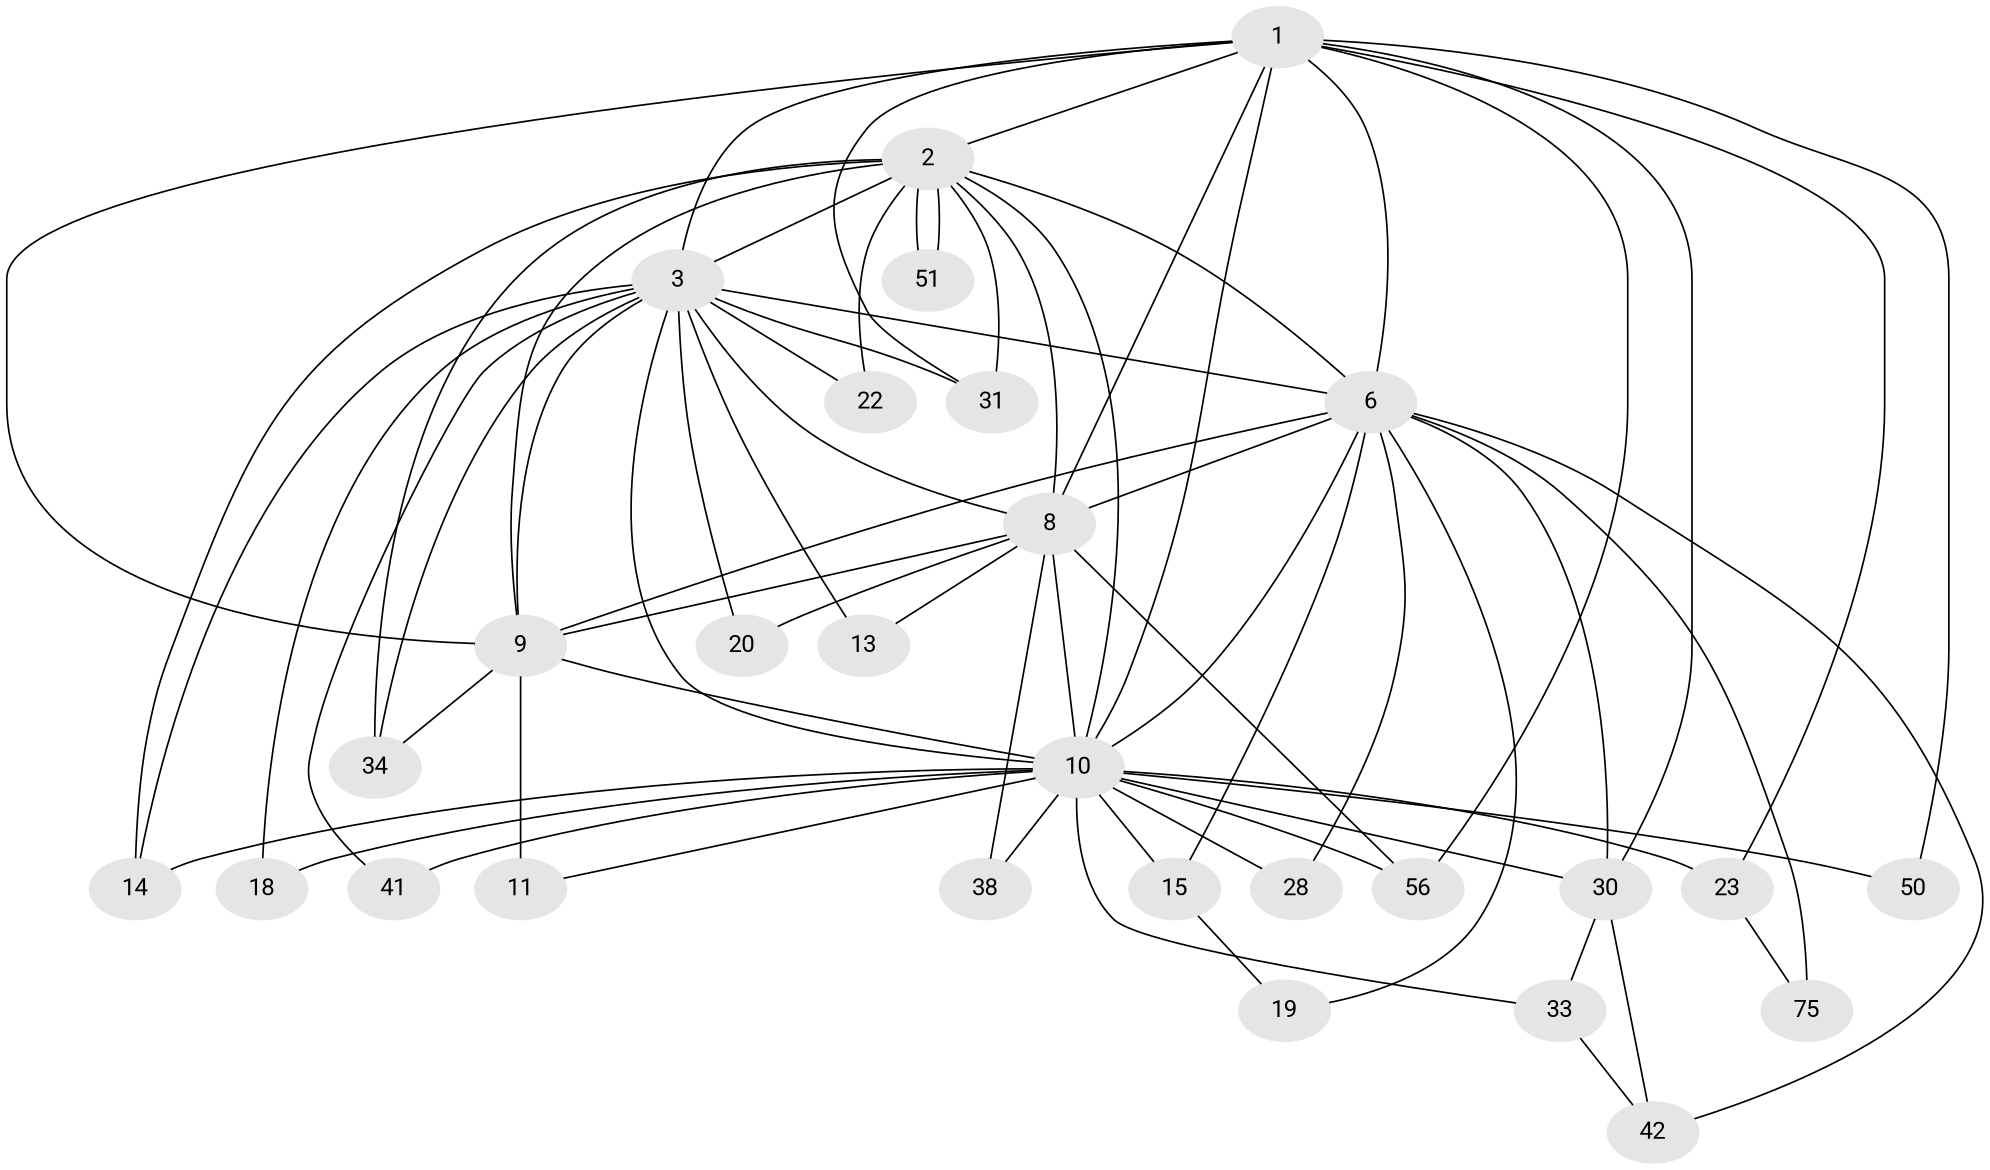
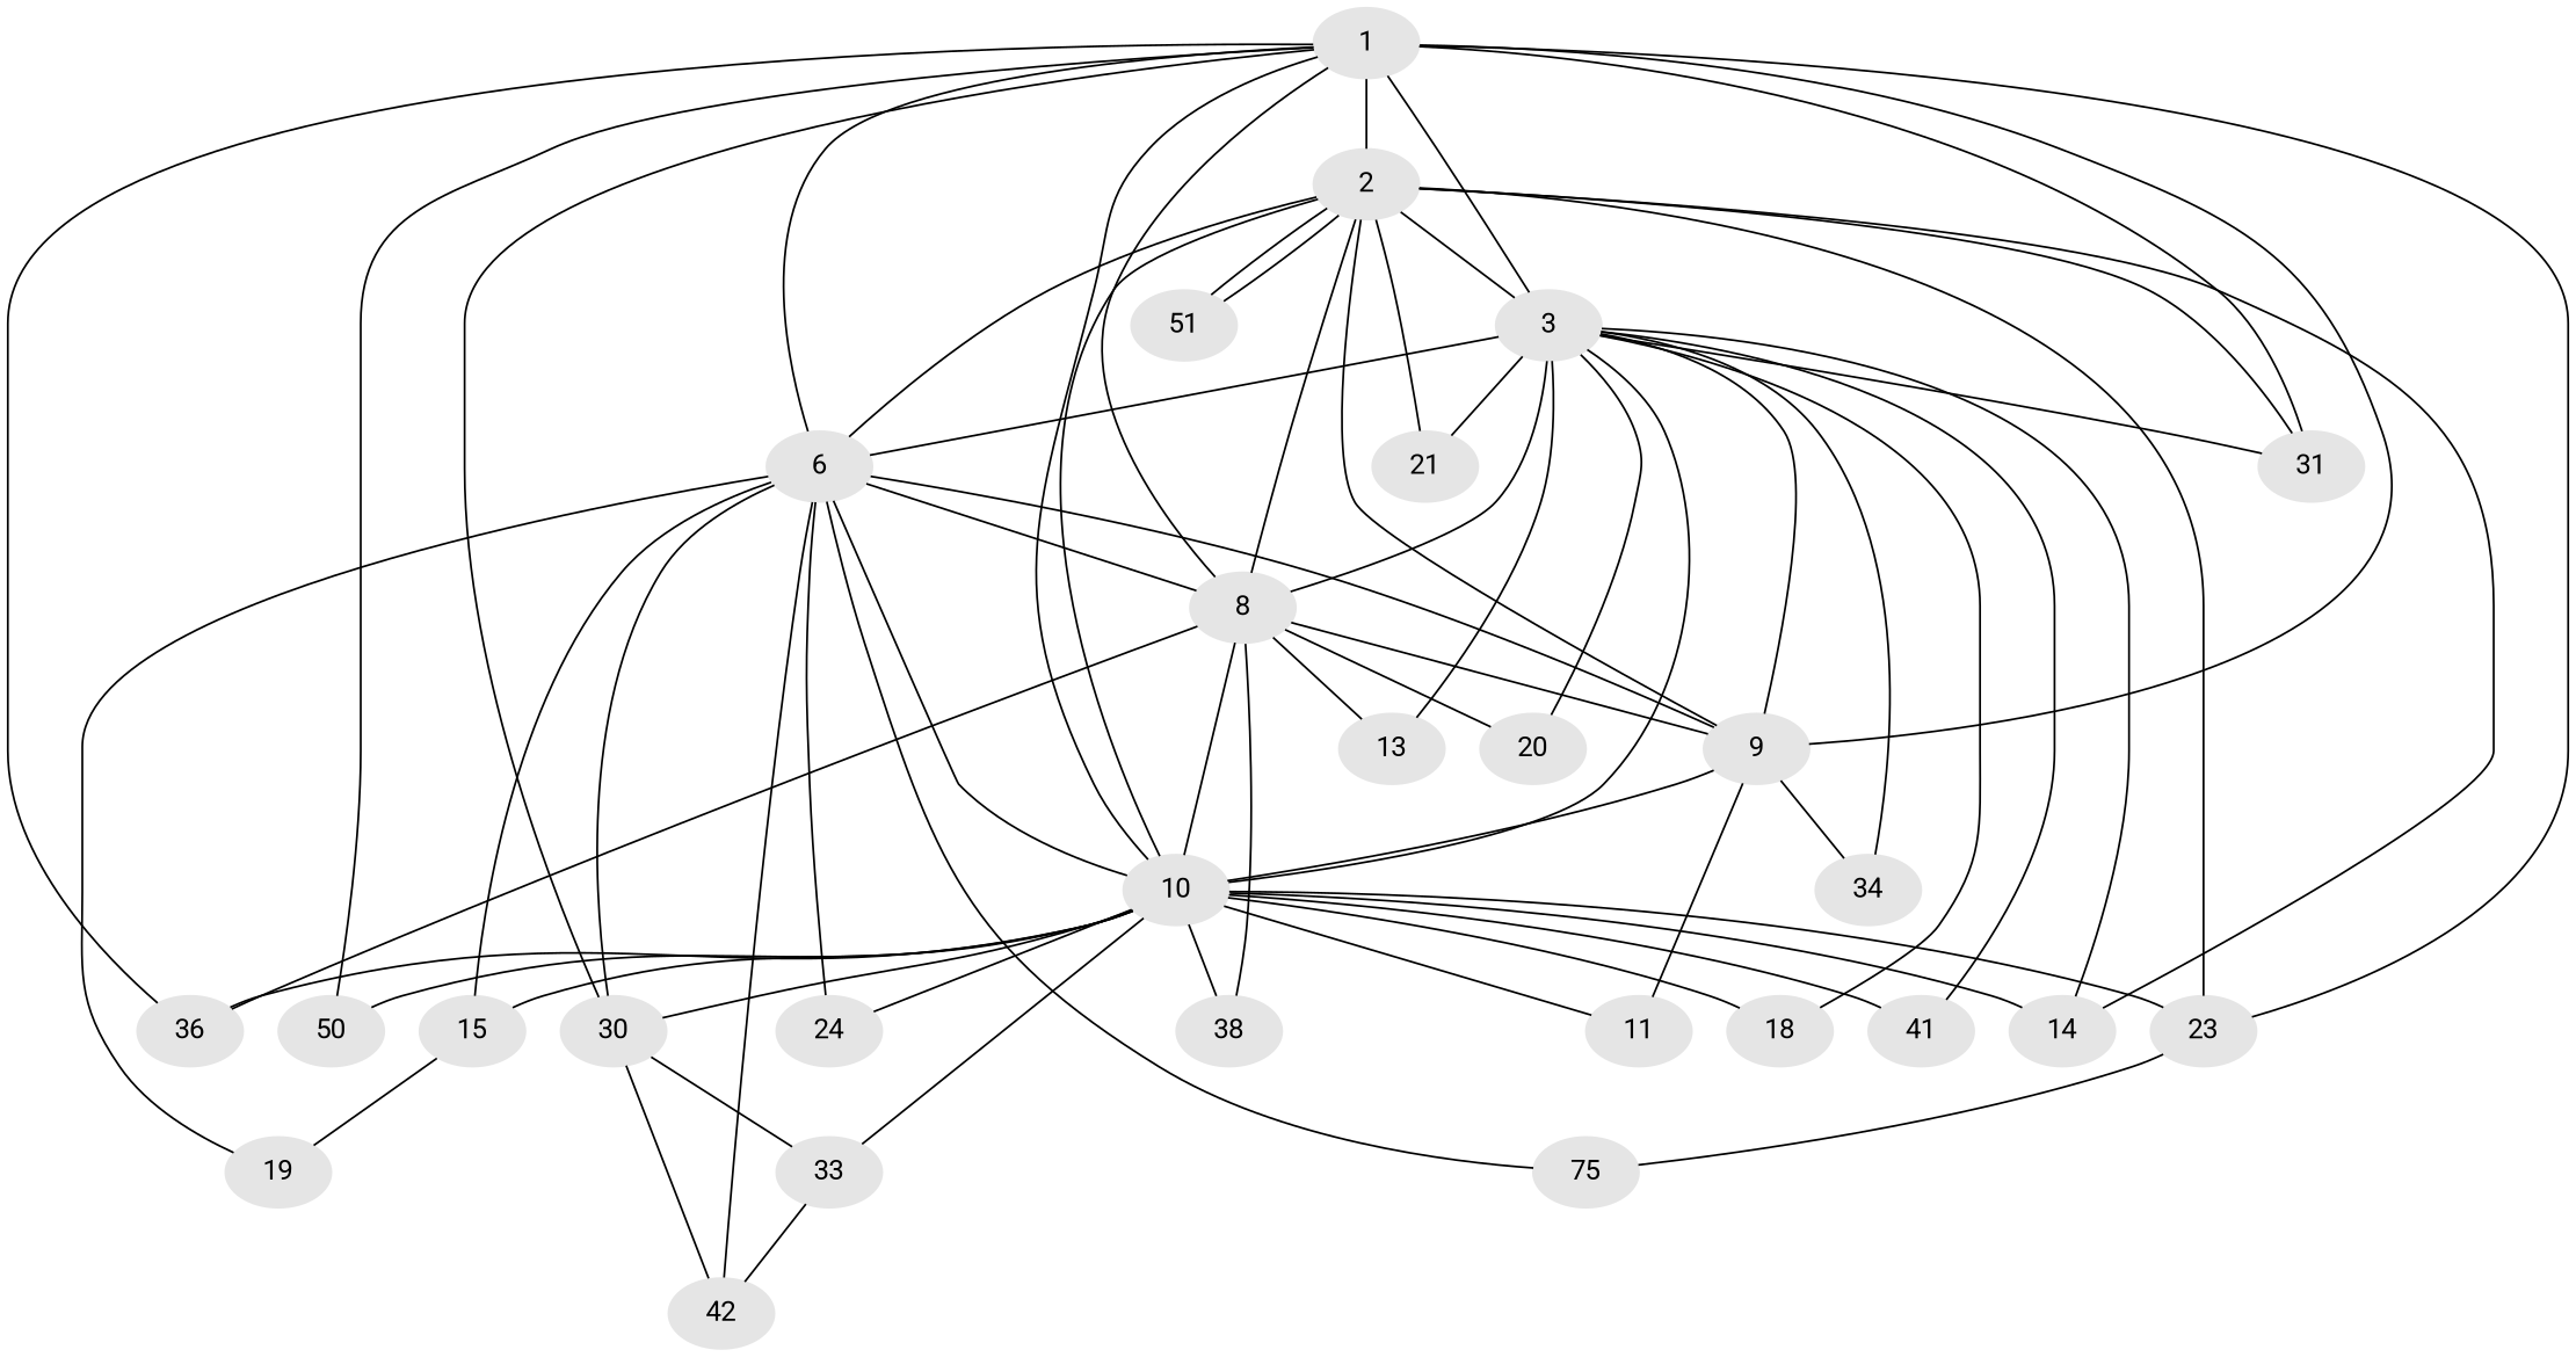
  graph {
    fontname=Roboto
    node [color=gray90 fontname=Roboto style=filled]
    edge [fontname=Roboto]
    1 [super="+35"]
    2 [super="+17+54+7+37+29+53"]
    3 [super="+4"]
    6
    8 [super="+22+12+43"]
    9 [super="+45+28+26+39"]
    10 [super="+27+16"]
    23
    30 [super="+44"]
    31 [super="+46"]
-   36 [super="+55" label=56]
+   36 [super="+55"]
    50
    14
-   21 [label=22]
+   21
    51
    13 [super="+40"]
    18
    20
    34
    41
    15
    19
-   24 [label=28]
+   24
    n24 [label=75]
    42 [super="+56"]
    38
    11
    33
    1 -- 2 [weight=3]
    1 -- 3 [weight=3]
    1 -- 6 [weight=2]
    1 -- 8 [weight=3]
    1 -- 9 [weight=2]
    1 -- 10
    1 -- 23
    1 -- 30
    1 -- 31
    1 -- 36
    1 -- 50
    2 -- 3 [weight=6]
    2 -- 6 [weight=2]
    2 -- 8 [weight=4]
    2 -- 9 [weight=4]
    2 -- 10 [weight=3]
-   2 -- 34 [weight=2]
+   2 -- 23 [weight=2]
    2 -- 31
    2 -- 14
    2 -- 21
    2 -- 51
    2 -- 51
    3 -- 6 [weight=5]
    3 -- 8 [weight=3]
    3 -- 9 [weight=3]
    3 -- 10 [weight=3]
    3 -- 31
    3 -- 14
    3 -- 21
    3 -- 13 [weight=2]
    3 -- 18
    3 -- 20
    3 -- 34
    3 -- 41
    6 -- 8
    6 -- 9
    6 -- 10
    6 -- 30
    6 -- 15
    6 -- 19
    6 -- 24
    6 -- n24
    6 -- 42
    8 -- 9 [weight=2]
    8 -- 10 [weight=3]
    8 -- 36
    8 -- 13
    8 -- 20
    8 -- 38
    9 -- 10 [weight=2]
    9 -- 34
    9 -- 11 [weight=2]
    10 -- 23
    10 -- 30
    10 -- 36
    10 -- 50
    10 -- 14
    10 -- 18
    10 -- 41
    10 -- 15
    10 -- 24
    10 -- 38
    10 -- 11
    10 -- 33
    23 -- n24
    30 -- 42
    30 -- 33
    15 -- 19
    33 -- 42
  }
